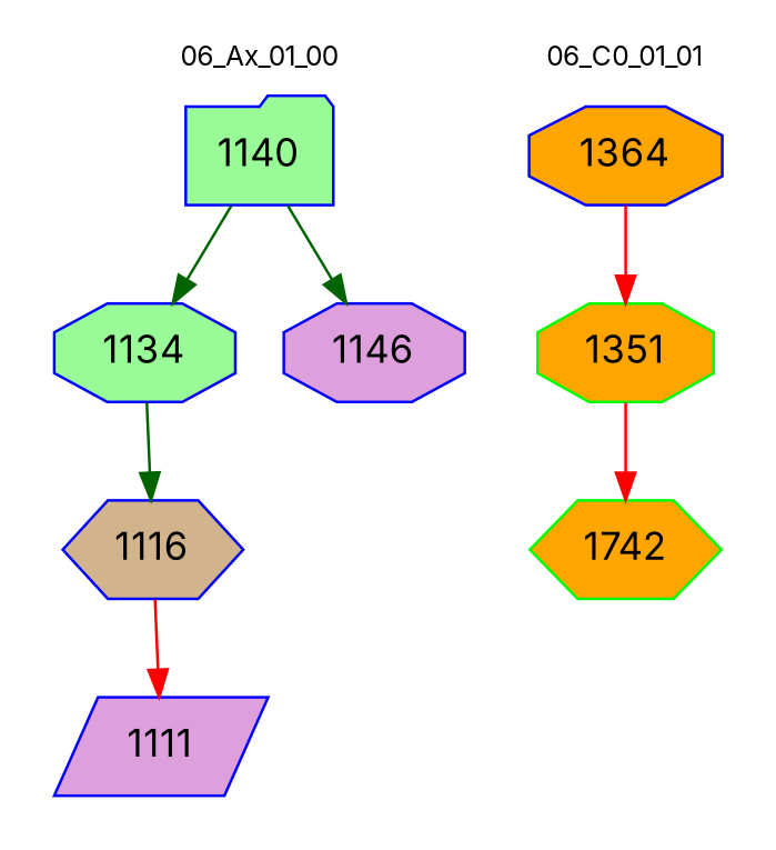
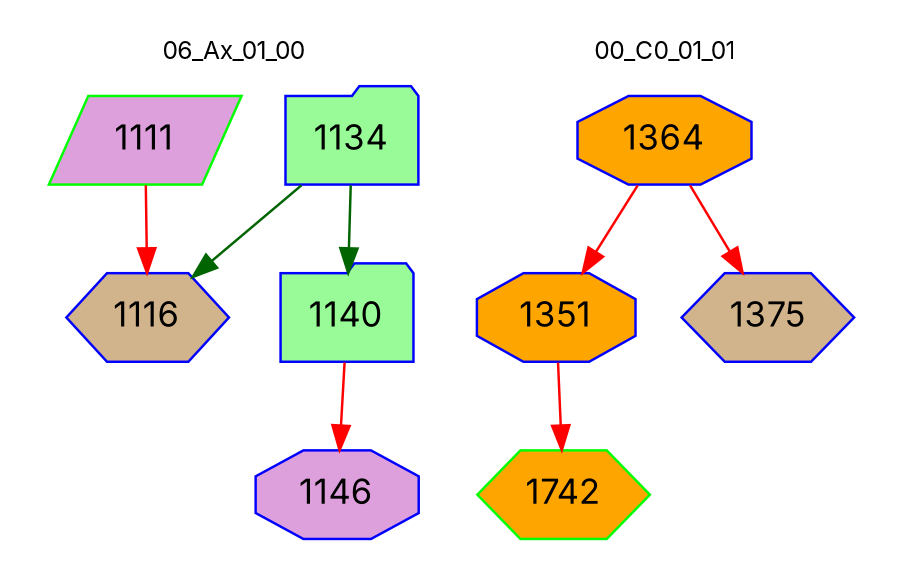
  digraph {
    fontname=Inter
    node [color=blue fillcolor=orange fontname=Inter shape=hexagon style=filled]
    edge [color=red fontname=Inter]
-   n1 [fillcolor=palegreen label=1134 shape=octagon]
+   n1 [fillcolor=palegreen label=1134 shape=folder]
    n2 [fillcolor=tan label=1116]
    n3 [fillcolor=palegreen label=1140 shape=folder]
-   n4 [fillcolor=plum label=1111 shape=parallelogram]
+   n4 [color=green fillcolor=plum label=1111 shape=parallelogram]
    n5 [fillcolor=plum label=1146 shape=octagon]
    n6 [label=1364 shape=octagon]
-   n7 [color=green label=1351 shape=octagon]
+   n7 [label=1351 shape=octagon]
+   n8 [fillcolor=tan label=1375]
    n9 [color=green label=1742]
    subgraph cluster_1 {
      color=white
      fontsize=10
      label="06_Ax_01_00"
      n1
      n2
      n3
      n4
      n5
    }
    subgraph cluster_2 {
      color=white
      fontsize=10
-     label="06_C0_01_01"
+     label="00_C0_01_01"
      n6
      n7
+     n8
      n9
    }
    n1 -> n2 [color=darkgreen]
-   n3 -> n1 [color=darkgreen]
-   n2 -> n4
-   n3 -> n5 [color=darkgreen]
+   n1 -> n3 [color=darkgreen]
+   n4 -> n2
+   n3 -> n5
    n6 -> n7
+   n6 -> n8
    n7 -> n9
  }
